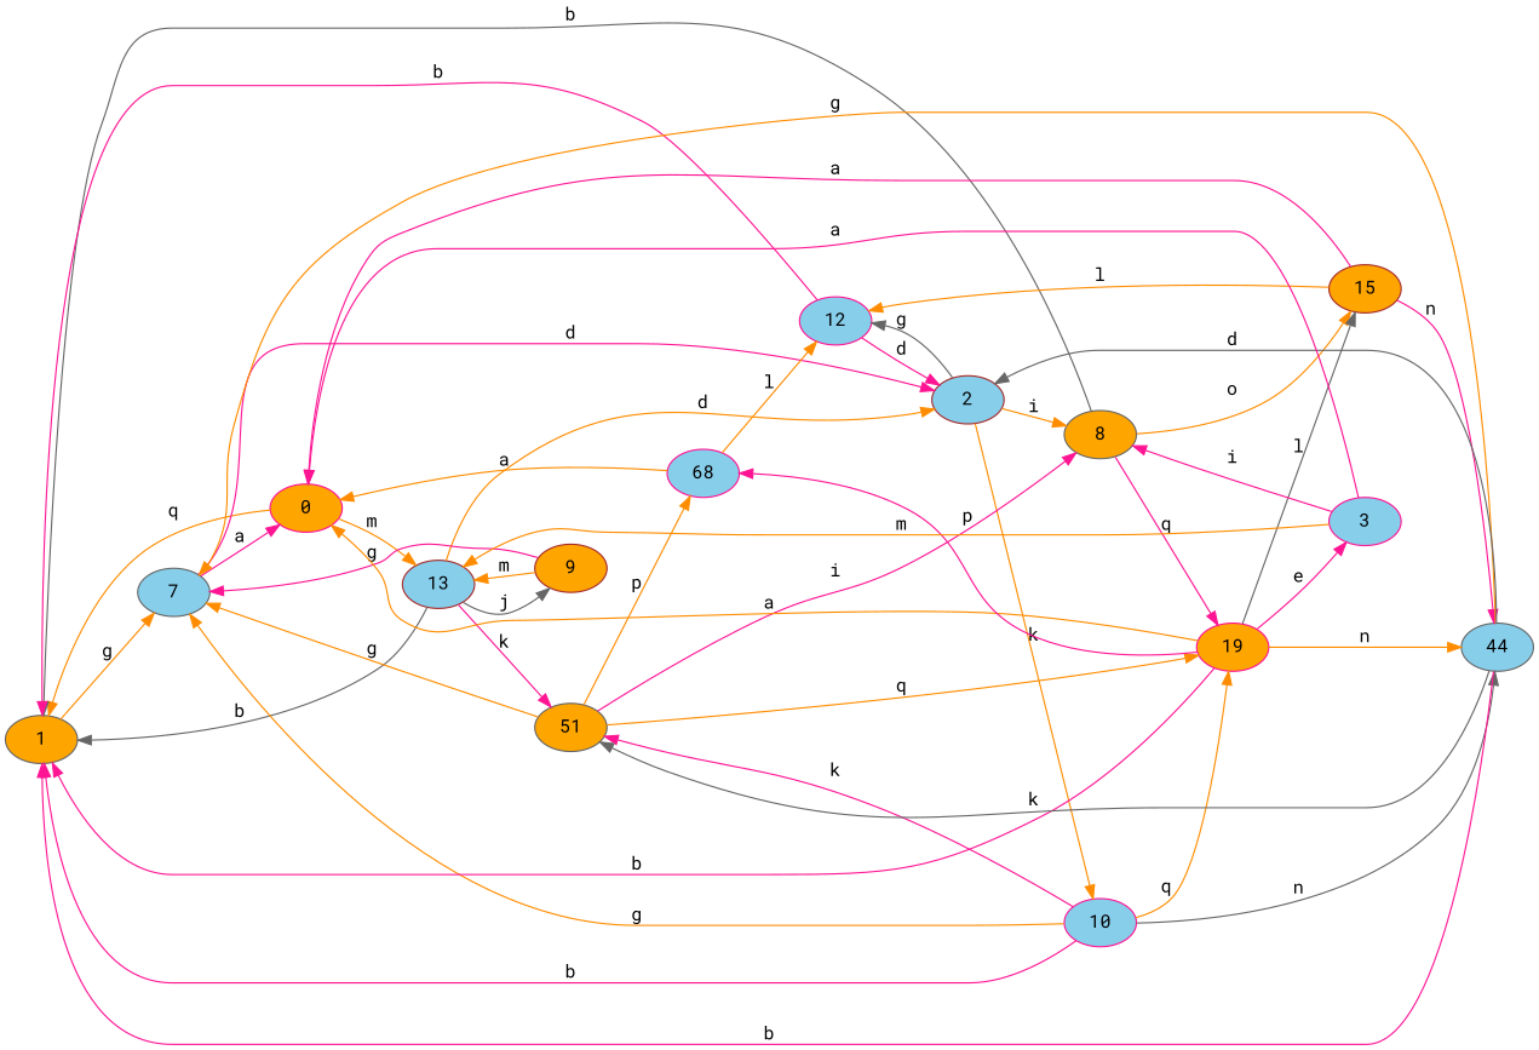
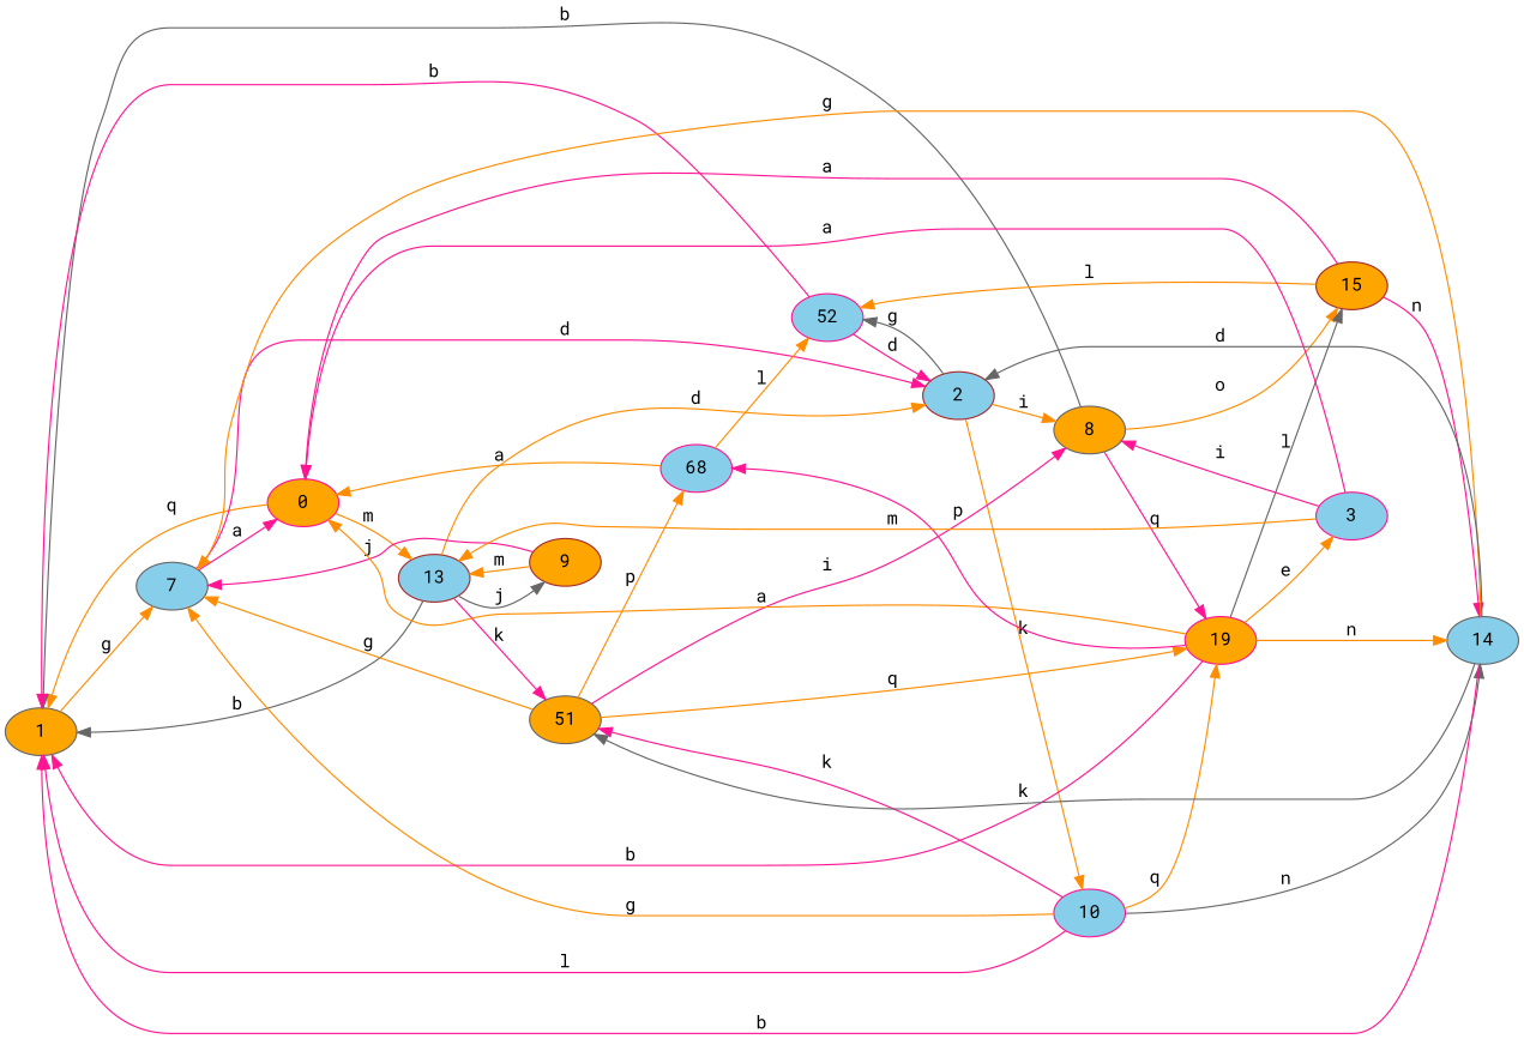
  strict digraph {
    fontname="Roboto Mono"
    rankdir=LR
    node [color=deeppink fillcolor=skyblue fontname="Roboto Mono" style=filled]
    edge [color=darkorange fontname="Roboto Mono"]
    1 [color=gray40 fillcolor=orange]
    0 [fillcolor=orange]
    13 [color=brown]
    7 [color=gray40]
    2 [color=brown]
    9 [color=brown fillcolor=orange]
    n7 [color=gray40 fillcolor=orange label=51]
    8 [color=gray40 fillcolor=orange]
    10
-   12
+   12 [label=52]
    15 [color=brown fillcolor=orange]
    19 [fillcolor=orange]
-   14 [color=gray40 label=44]
+   14 [color=gray40]
    3
    n15 [label=68]
    1 -> 7 [label=g]
    0 -> 1 [label=q]
    0 -> 13 [label=m]
    13 -> 1 [color=gray40 label=b]
    13 -> 2 [label=d]
    13 -> 9 [color=gray40 label=j]
    13 -> n7 [color=deeppink label=k]
    7 -> 0 [color=deeppink label=a]
    7 -> 2 [color=deeppink label=d]
    2 -> 8 [label=i]
    2 -> 10 [label=k]
    2 -> 12 [color=gray40 label=g]
    9 -> 13 [label=m]
-   9 -> 7 [color=deeppink label=g]
+   9 -> 7 [color=deeppink label=j]
    n7 -> 7 [label=g]
    n7 -> 8 [color=deeppink label=i]
    n7 -> 19 [label=q]
    n7 -> n15 [label=p]
    8 -> 1 [color=gray40 label=b]
    8 -> 15 [label=o]
    8 -> 19 [color=deeppink label=q]
-   10 -> 1 [color=deeppink label=b]
+   10 -> 1 [color=deeppink label=l]
    10 -> 7 [label=g]
    10 -> n7 [color=deeppink label=k]
    10 -> 19 [label=q]
    10 -> 14 [color=gray40 label=n]
    12 -> 1 [color=deeppink label=b]
    12 -> 2 [color=deeppink label=d]
    15 -> 0 [color=deeppink label=a]
    15 -> 12 [label=l]
    15 -> 14 [color=deeppink label=n]
    19 -> 1 [color=deeppink label=b]
    19 -> 0 [label=a]
    19 -> 15 [color=gray40 label=l]
    19 -> 14 [label=n]
-   19 -> 3 [color=deeppink label=e]
+   19 -> 3 [label=e]
    19 -> n15 [color=deeppink label=p]
    14 -> 1 [color=deeppink label=b]
    14 -> 7 [label=g]
    14 -> 2 [color=gray40 label=d]
    14 -> n7 [color=gray40 label=k]
    3 -> 0 [color=deeppink label=a]
    3 -> 13 [label=m]
    3 -> 8 [color=deeppink label=i]
    n15 -> 0 [label=a]
    n15 -> 12 [label=l]
  }
